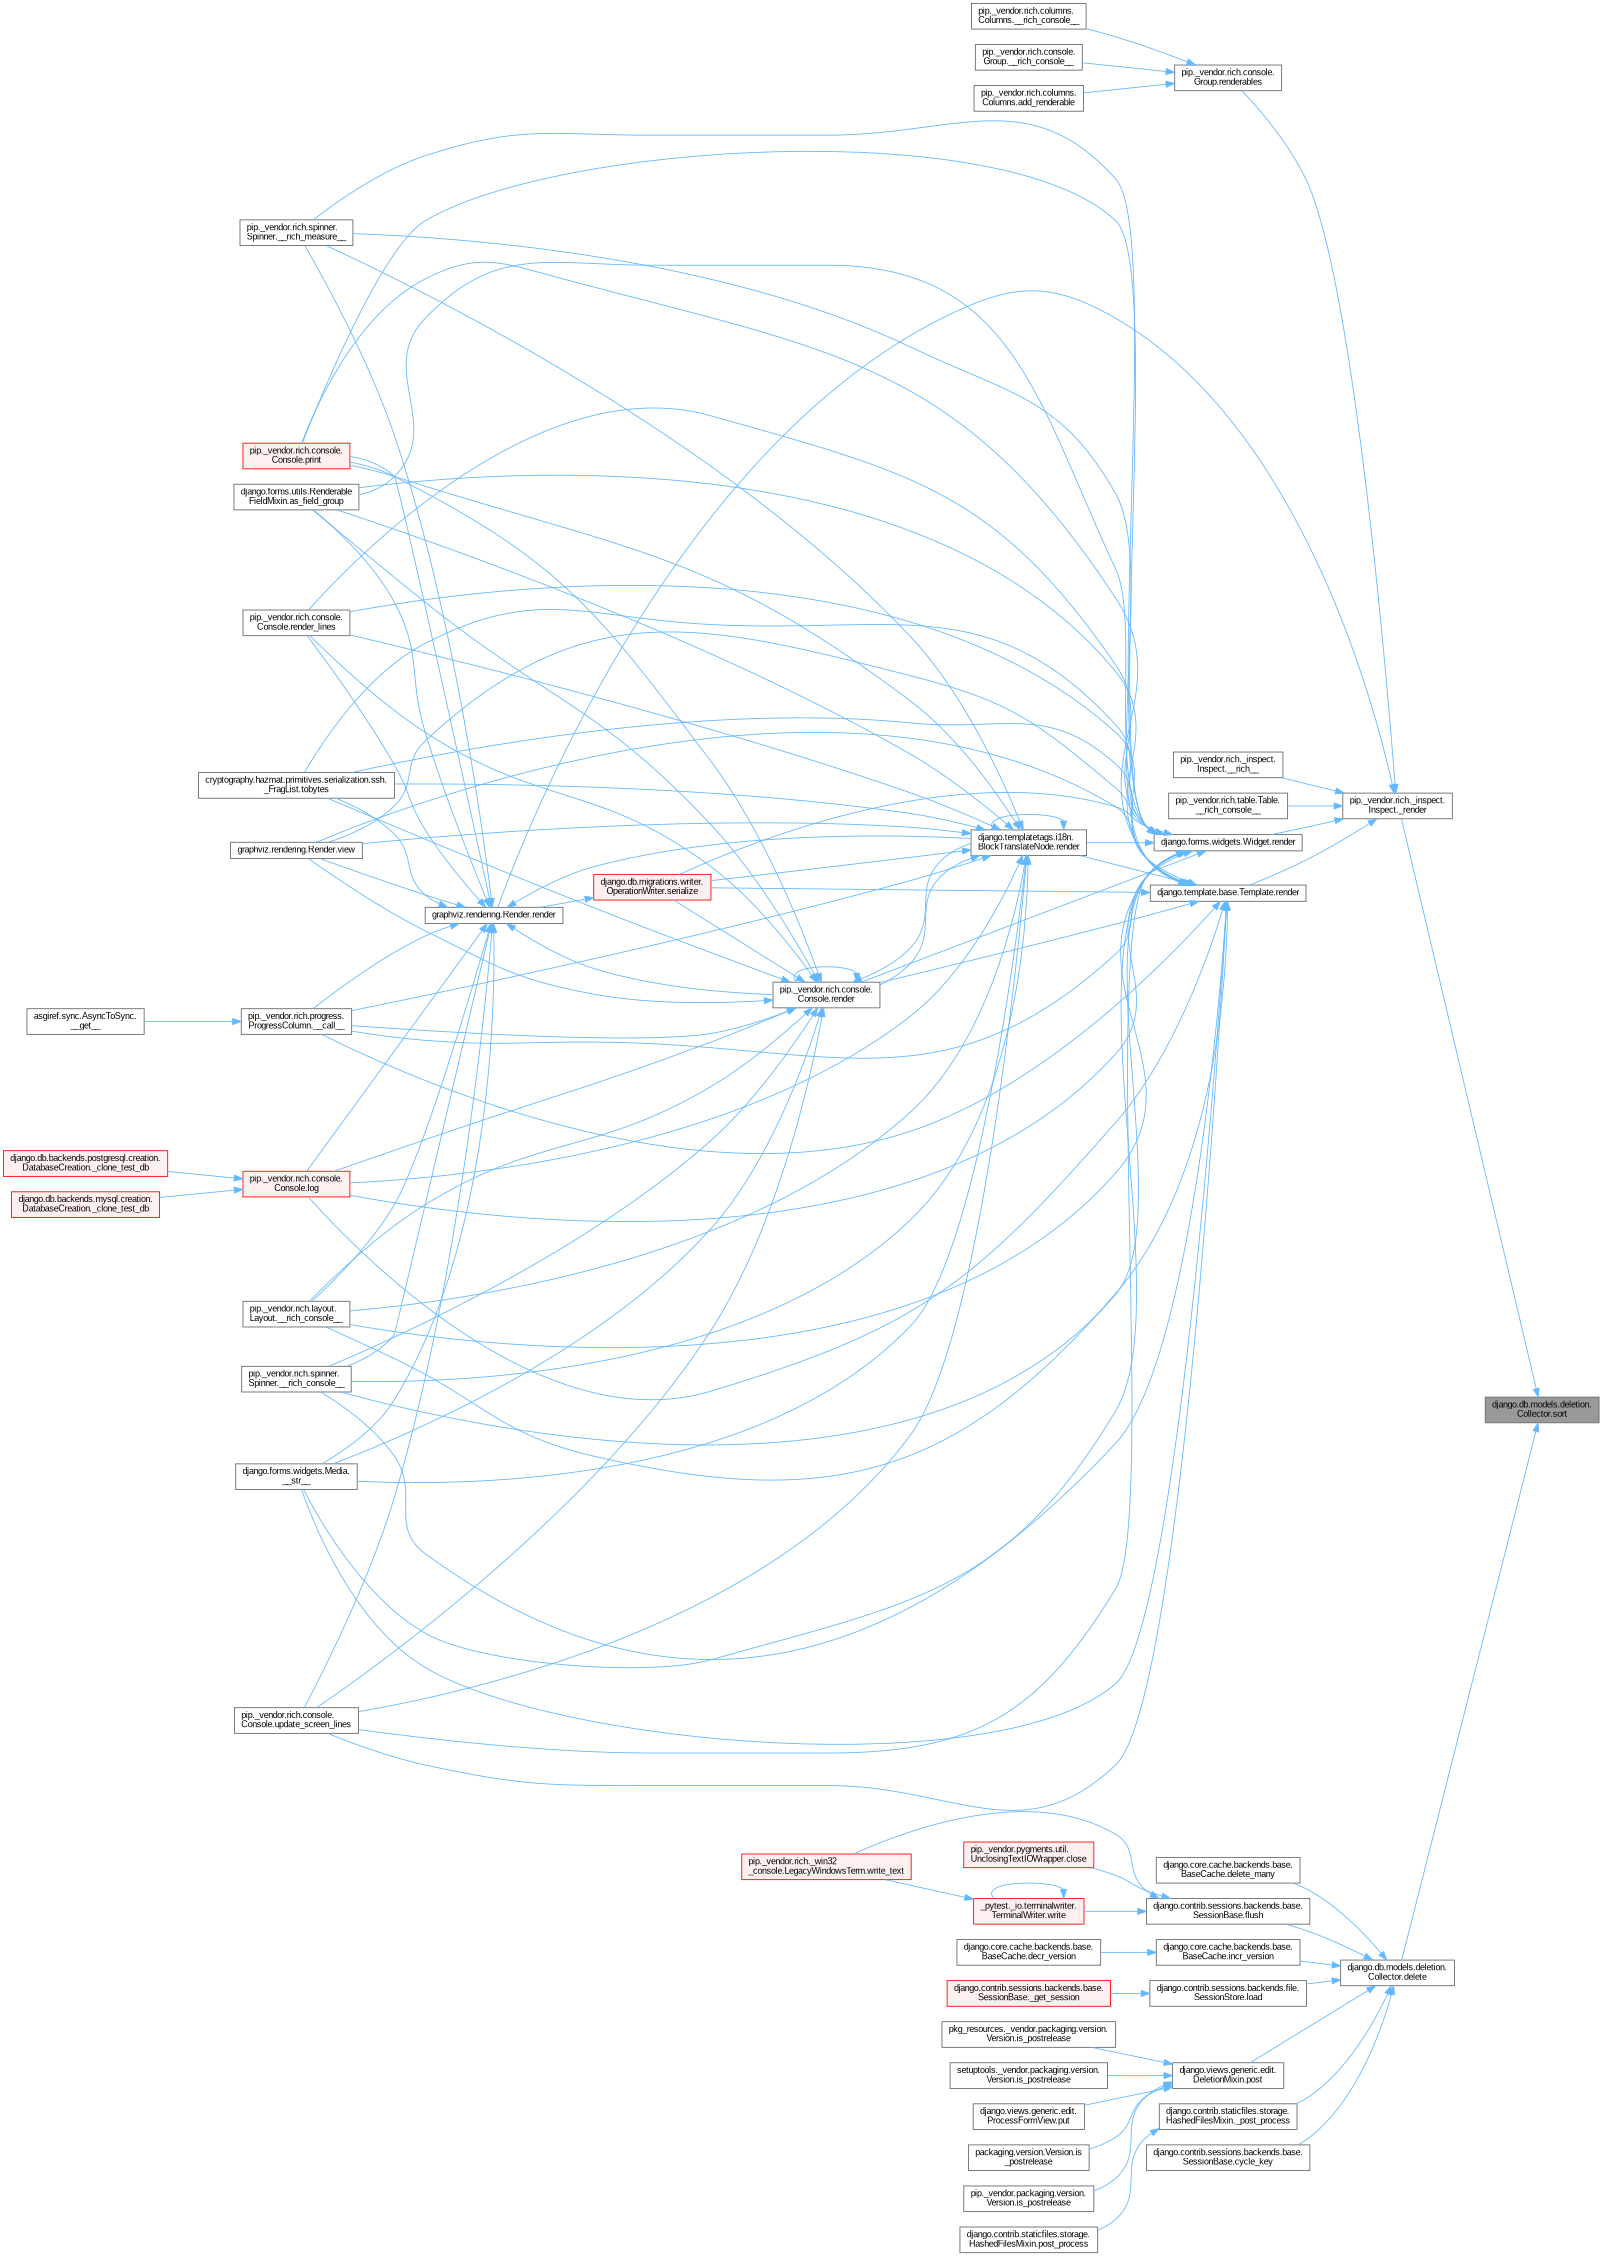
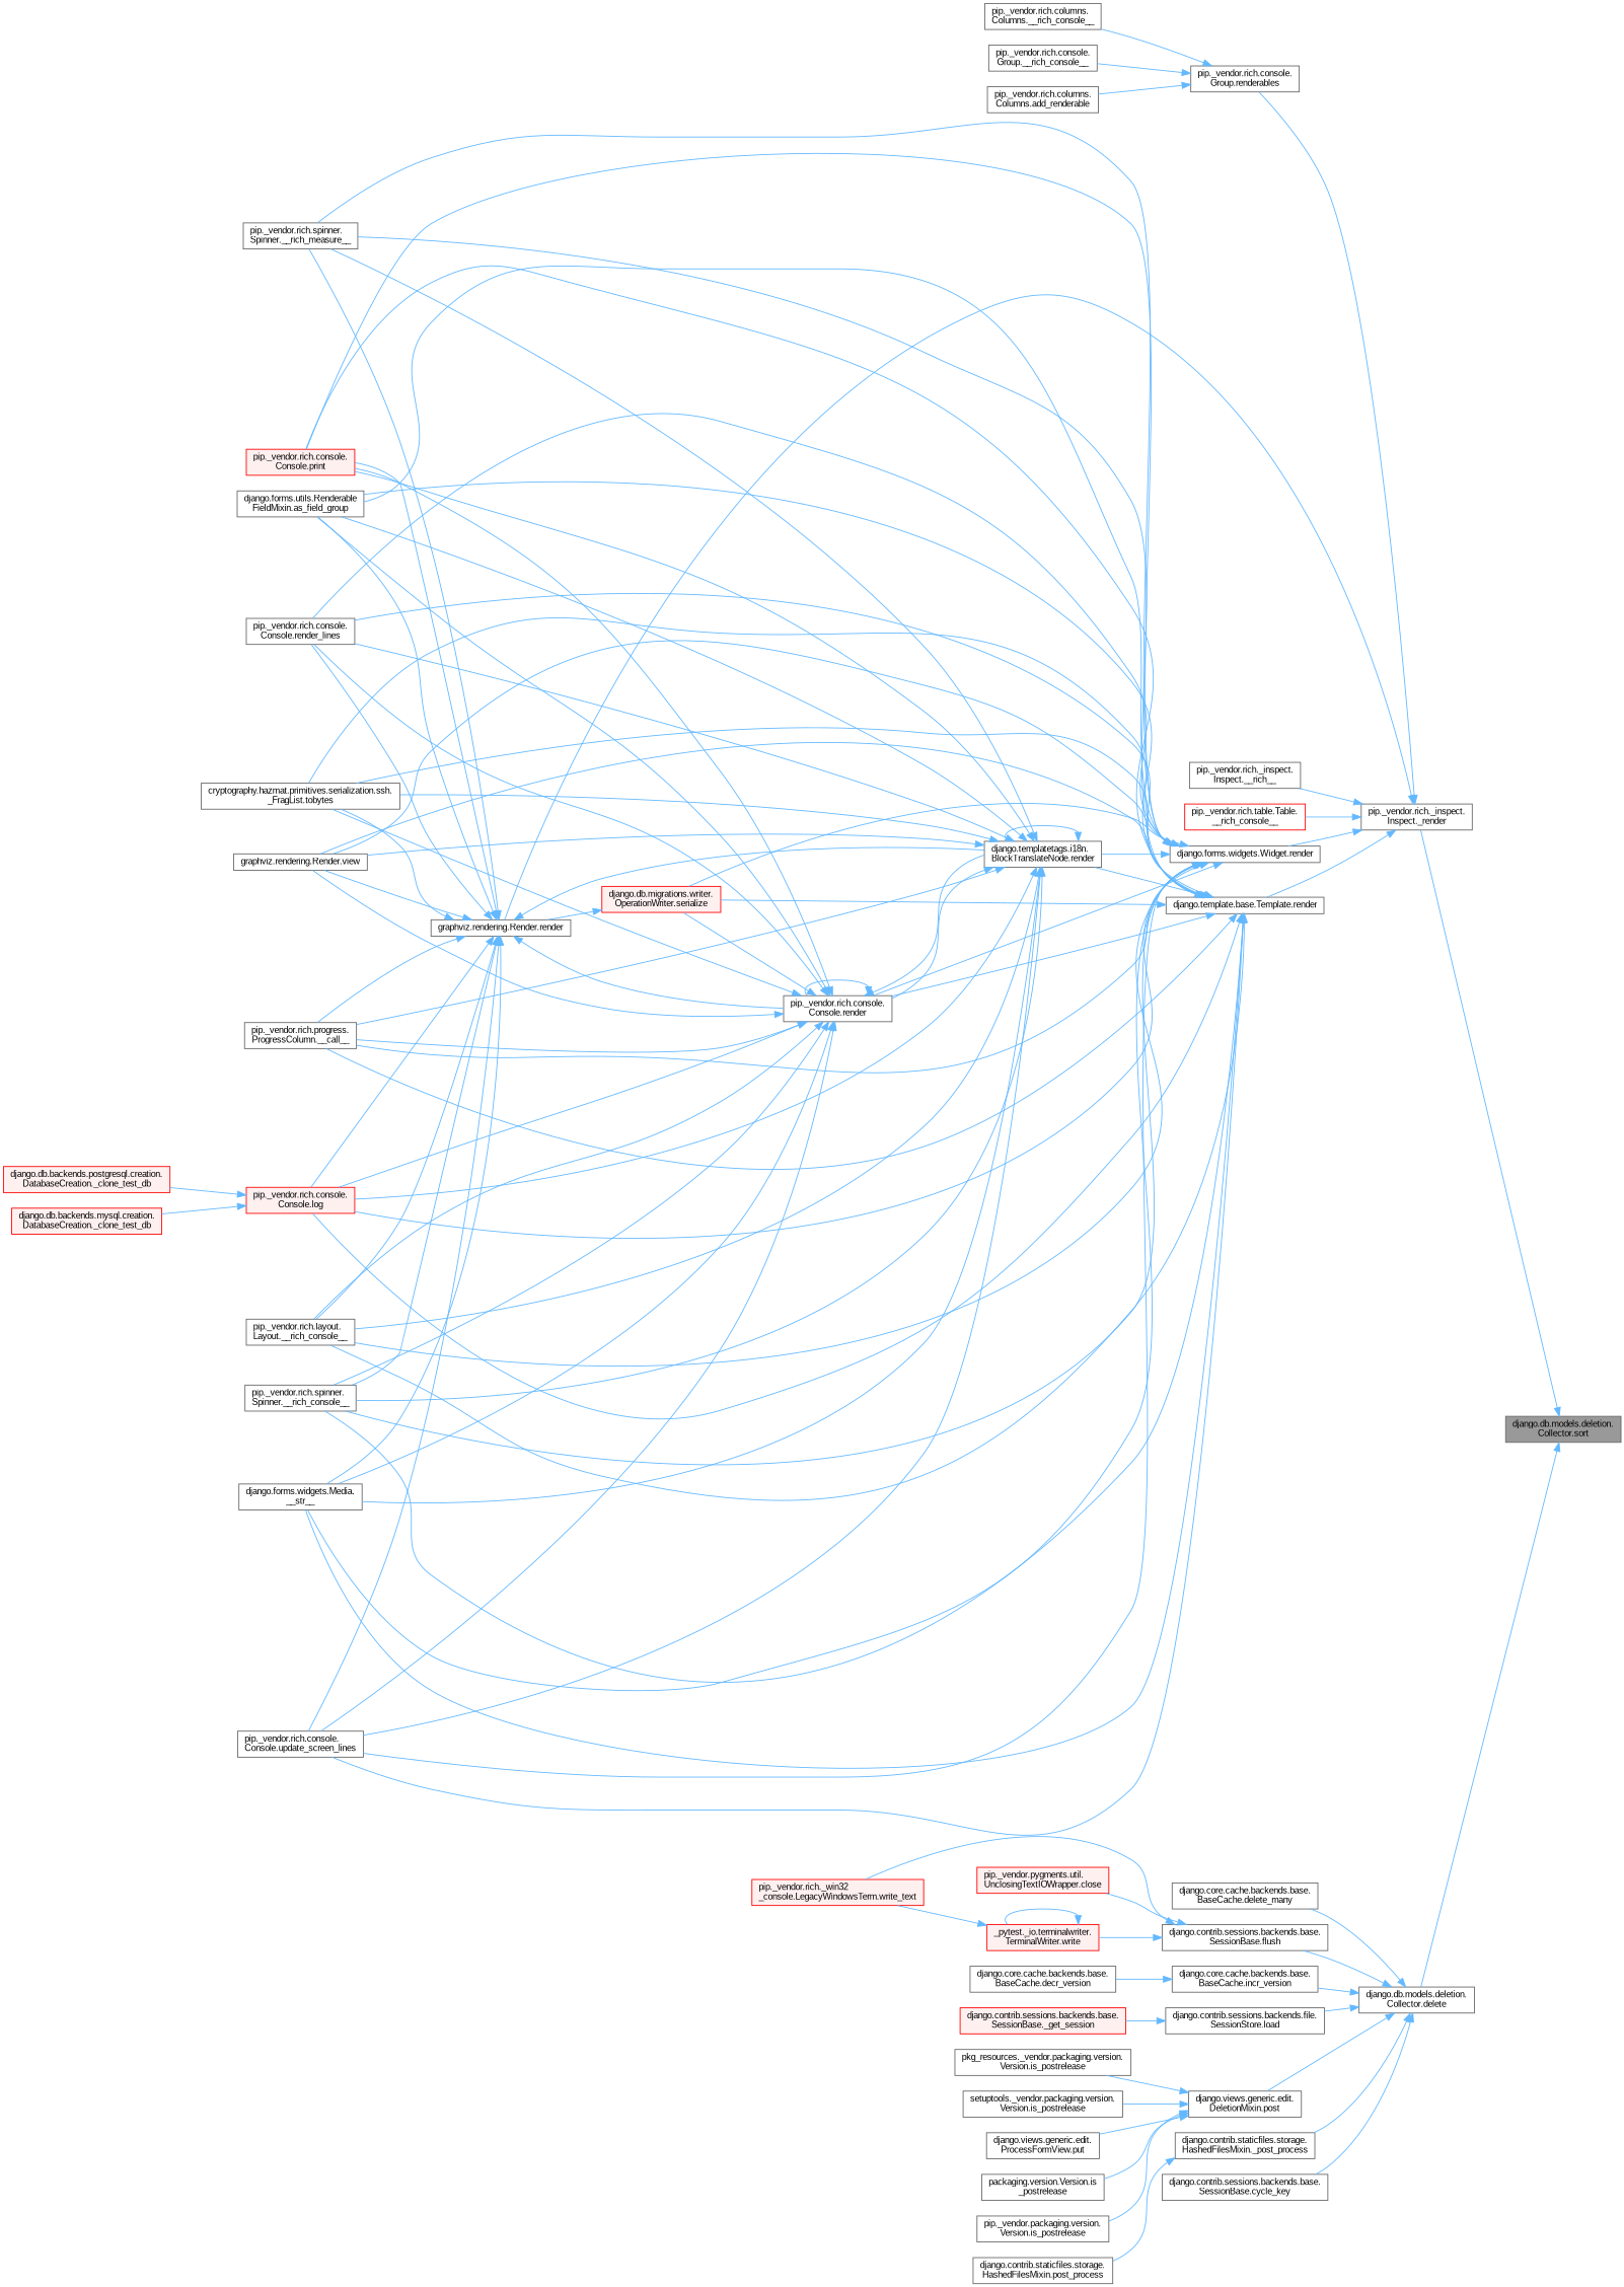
  digraph {
    fontname="Liberation Sans"
    rankdir=RL
    node [color=grey40 fillcolor=white fontname="Liberation Sans" fontsize=10 shape=box style=filled]
    edge [color=steelblue1 dir=back fontname="Liberation Sans" fontsize=10 labelfontname=Helvetica labelfontsize=10 style=solid]
    n1 [color=gray40 fillcolor=grey60 fontcolor=black height=0.2 label="django.db.models.deletion.\lCollector.sort" width=0.4]
    n2 [height=0.2 label="pip._vendor.rich._inspect.\lInspect._render" width=0.4]
    n3 [height=0.2 label="django.db.models.deletion.\lCollector.delete" width=0.4]
    n4 [height=0.2 label="pip._vendor.rich._inspect.\lInspect.__rich__" width=0.4]
-   n5 [height=0.2 label="pip._vendor.rich.table.Table.\l__rich_console__" width=0.4]
+   n5 [color=red height=0.2 label="pip._vendor.rich.table.Table.\l__rich_console__" width=0.4]
    n6 [height=0.2 label="django.forms.widgets.Widget.render" width=0.4]
    n7 [height=0.2 label="django.template.base.Template.render" width=0.4]
    n8 [height=0.2 label="graphviz.rendering.Render.render" width=0.4]
    n9 [height=0.2 label="pip._vendor.rich.console.\lGroup.renderables" width=0.4]
    n10 [height=0.2 label="django.contrib.staticfiles.storage.\lHashedFilesMixin._post_process" width=0.4]
    n11 [height=0.2 label="django.contrib.sessions.backends.base.\lSessionBase.cycle_key" width=0.4]
    n12 [height=0.2 label="django.core.cache.backends.base.\lBaseCache.delete_many" width=0.4]
    n13 [height=0.2 label="django.contrib.sessions.backends.base.\lSessionBase.flush" width=0.4]
    n14 [height=0.2 label="django.core.cache.backends.base.\lBaseCache.incr_version" width=0.4]
    n15 [height=0.2 label="django.contrib.sessions.backends.file.\lSessionStore.load" width=0.4]
    n16 [height=0.2 label="django.views.generic.edit.\lDeletionMixin.post" width=0.4]
    n17 [height=0.2 label="pip._vendor.rich.progress.\lProgressColumn.__call__" width=0.4]
    n18 [height=0.2 label="pip._vendor.rich.layout.\lLayout.__rich_console__" width=0.4]
    n19 [height=0.2 label="pip._vendor.rich.spinner.\lSpinner.__rich_console__" width=0.4]
    n20 [height=0.2 label="pip._vendor.rich.spinner.\lSpinner.__rich_measure__" width=0.4]
    n21 [height=0.2 label="django.forms.widgets.Media.\l__str__" width=0.4]
    n22 [height=0.2 label="django.forms.utils.Renderable\lFieldMixin.as_field_group" width=0.4]
    n23 [color=red fillcolor="#FFF0F0" height=0.2 label="pip._vendor.rich.console.\lConsole.log" width=0.4]
    n24 [color=red fillcolor="#FFF0F0" height=0.2 label="pip._vendor.rich.console.\lConsole.print" width=0.4]
    n25 [height=0.2 label="django.templatetags.i18n.\lBlockTranslateNode.render" width=0.4]
    n26 [height=0.2 label="pip._vendor.rich.console.\lConsole.render" width=0.4]
    n27 [height=0.2 label="pip._vendor.rich.console.\lConsole.render_lines" width=0.4]
    n28 [color=red fillcolor="#FFF0F0" height=0.2 label="django.db.migrations.writer.\lOperationWriter.serialize" width=0.4]
    n29 [height=0.2 label="cryptography.hazmat.primitives.serialization.ssh.\l_FragList.tobytes" width=0.4]
    n30 [height=0.2 label="pip._vendor.rich.console.\lConsole.update_screen_lines" width=0.4]
    n31 [height=0.2 label="graphviz.rendering.Render.view" width=0.4]
    n32 [height=0.2 label="pip._vendor.rich.columns.\lColumns.__rich_console__" width=0.4]
    n33 [height=0.2 label="pip._vendor.rich.console.\lGroup.__rich_console__" width=0.4]
    n34 [height=0.2 label="pip._vendor.rich.columns.\lColumns.add_renderable" width=0.4]
-   n35 [height=0.2 label="asgiref.sync.AsyncToSync.\l__get__" width=0.4]
    n36 [color=red fillcolor="#FFF0F0" height=0.2 label="django.db.backends.mysql.creation.\lDatabaseCreation._clone_test_db" width=0.4]
    n37 [color=red fillcolor="#FFF0F0" height=0.2 label="django.db.backends.postgresql.creation.\lDatabaseCreation._clone_test_db" width=0.4]
    n38 [height=0.2 label="django.contrib.staticfiles.storage.\lHashedFilesMixin.post_process" width=0.4]
    n39 [color=red fillcolor="#FFF0F0" height=0.2 label="pip._vendor.pygments.util.\lUnclosingTextIOWrapper.close" width=0.4]
    n40 [color=red fillcolor="#FFF0F0" height=0.2 label="_pytest._io.terminalwriter.\lTerminalWriter.write" width=0.4]
    n41 [color=red fillcolor="#FFF0F0" height=0.2 label="pip._vendor.rich._win32\l_console.LegacyWindowsTerm.write_text" width=0.4]
    n42 [height=0.2 label="django.core.cache.backends.base.\lBaseCache.decr_version" width=0.4]
    n43 [color=red fillcolor="#FFF0F0" height=0.2 label="django.contrib.sessions.backends.base.\lSessionBase._get_session" width=0.4]
    n44 [height=0.2 label="packaging.version.Version.is\l_postrelease" width=0.4]
    n45 [height=0.2 label="pip._vendor.packaging.version.\lVersion.is_postrelease" width=0.4]
    n46 [height=0.2 label="pkg_resources._vendor.packaging.version.\lVersion.is_postrelease" width=0.4]
    n47 [height=0.2 label="setuptools._vendor.packaging.version.\lVersion.is_postrelease" width=0.4]
    n48 [height=0.2 label="django.views.generic.edit.\lProcessFormView.put" width=0.4]
    n1 -> n2
    n1 -> n3
    n2 -> n4
    n2 -> n5
    n2 -> n6
    n2 -> n7
    n2 -> n8
    n2 -> n9
    n3 -> n10
    n3 -> n11
    n3 -> n12
    n3 -> n13
    n3 -> n14
    n3 -> n15
    n3 -> n16
    n6 -> n17
    n6 -> n18
    n6 -> n19
    n6 -> n20
    n6 -> n21
    n6 -> n22
    n6 -> n23
    n6 -> n24
    n6 -> n25
    n6 -> n26
    n6 -> n27
    n6 -> n28
    n6 -> n29
    n6 -> n30
    n6 -> n31
    n7 -> n17
    n7 -> n18
    n7 -> n19
    n7 -> n20
    n7 -> n21
    n7 -> n22
    n7 -> n23
    n7 -> n24
    n7 -> n25
    n7 -> n26
    n7 -> n27
    n7 -> n28
    n7 -> n29
    n7 -> n30
    n7 -> n31
    n8 -> n17
    n8 -> n18
    n8 -> n19
    n8 -> n20
    n8 -> n21
    n8 -> n22
    n8 -> n23
    n8 -> n24
    n8 -> n25
    n8 -> n26
    n8 -> n27
    n8 -> n29
    n8 -> n30
    n8 -> n31
    n9 -> n32
    n9 -> n33
    n9 -> n34
    n10 -> n38
    n13 -> n39
    n13 -> n40
    n13 -> n41
    n14 -> n42
    n15 -> n43
    n16 -> n44
    n16 -> n45
    n16 -> n46
    n16 -> n47
    n16 -> n48
-   n17 -> n35
    n23 -> n36
    n23 -> n37
    n25 -> n17
    n25 -> n18
    n25 -> n19
    n25 -> n20
    n25 -> n21
    n25 -> n22
    n25 -> n23
    n25 -> n24
    n25 -> n25
    n25 -> n26
    n25 -> n27
-   n25 -> n28
    n25 -> n29
    n25 -> n30
    n25 -> n31
    n26 -> n17
    n26 -> n18
    n26 -> n19
    n26 -> n21
    n26 -> n22
    n26 -> n23
    n26 -> n24
    n26 -> n25
    n26 -> n26
    n26 -> n27
    n26 -> n28
    n26 -> n29
    n26 -> n30
    n26 -> n31
    n28 -> n8
    n40 -> n40
    n40 -> n41
  }
